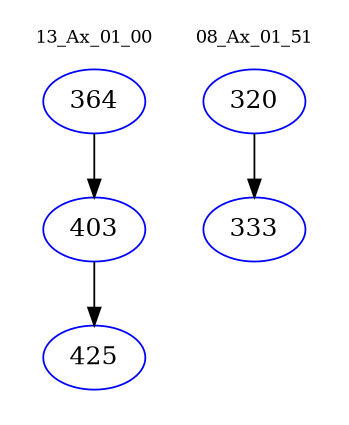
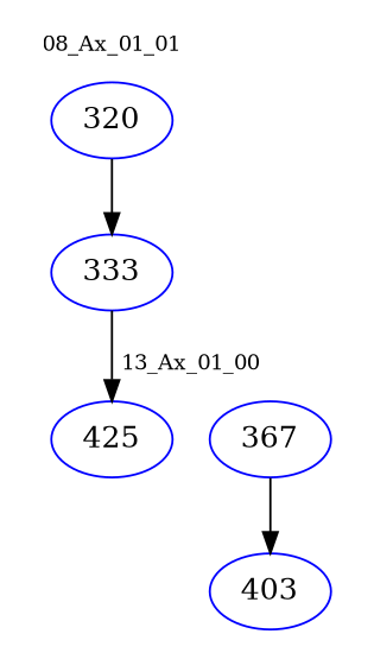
  digraph {
    node [color=blue]
    edge [color=black]
    n1 [label=403]
-   n2 [label=364]
+   n2 [label=367]
    n3 [label=425]
    n4 [label=320]
    n5 [label=333]
    subgraph cluster_1 {
      color=white
      fontsize=10
      label="13_Ax_01_00"
      n1
      n2
      n3
    }
    subgraph cluster_2 {
      color=white
      fontsize=10
-     label="08_Ax_01_51"
+     label="08_Ax_01_01"
      n4
      n5
    }
-   n1 -> n3
+   n5 -> n3
    n2 -> n1
    n4 -> n5
  }
